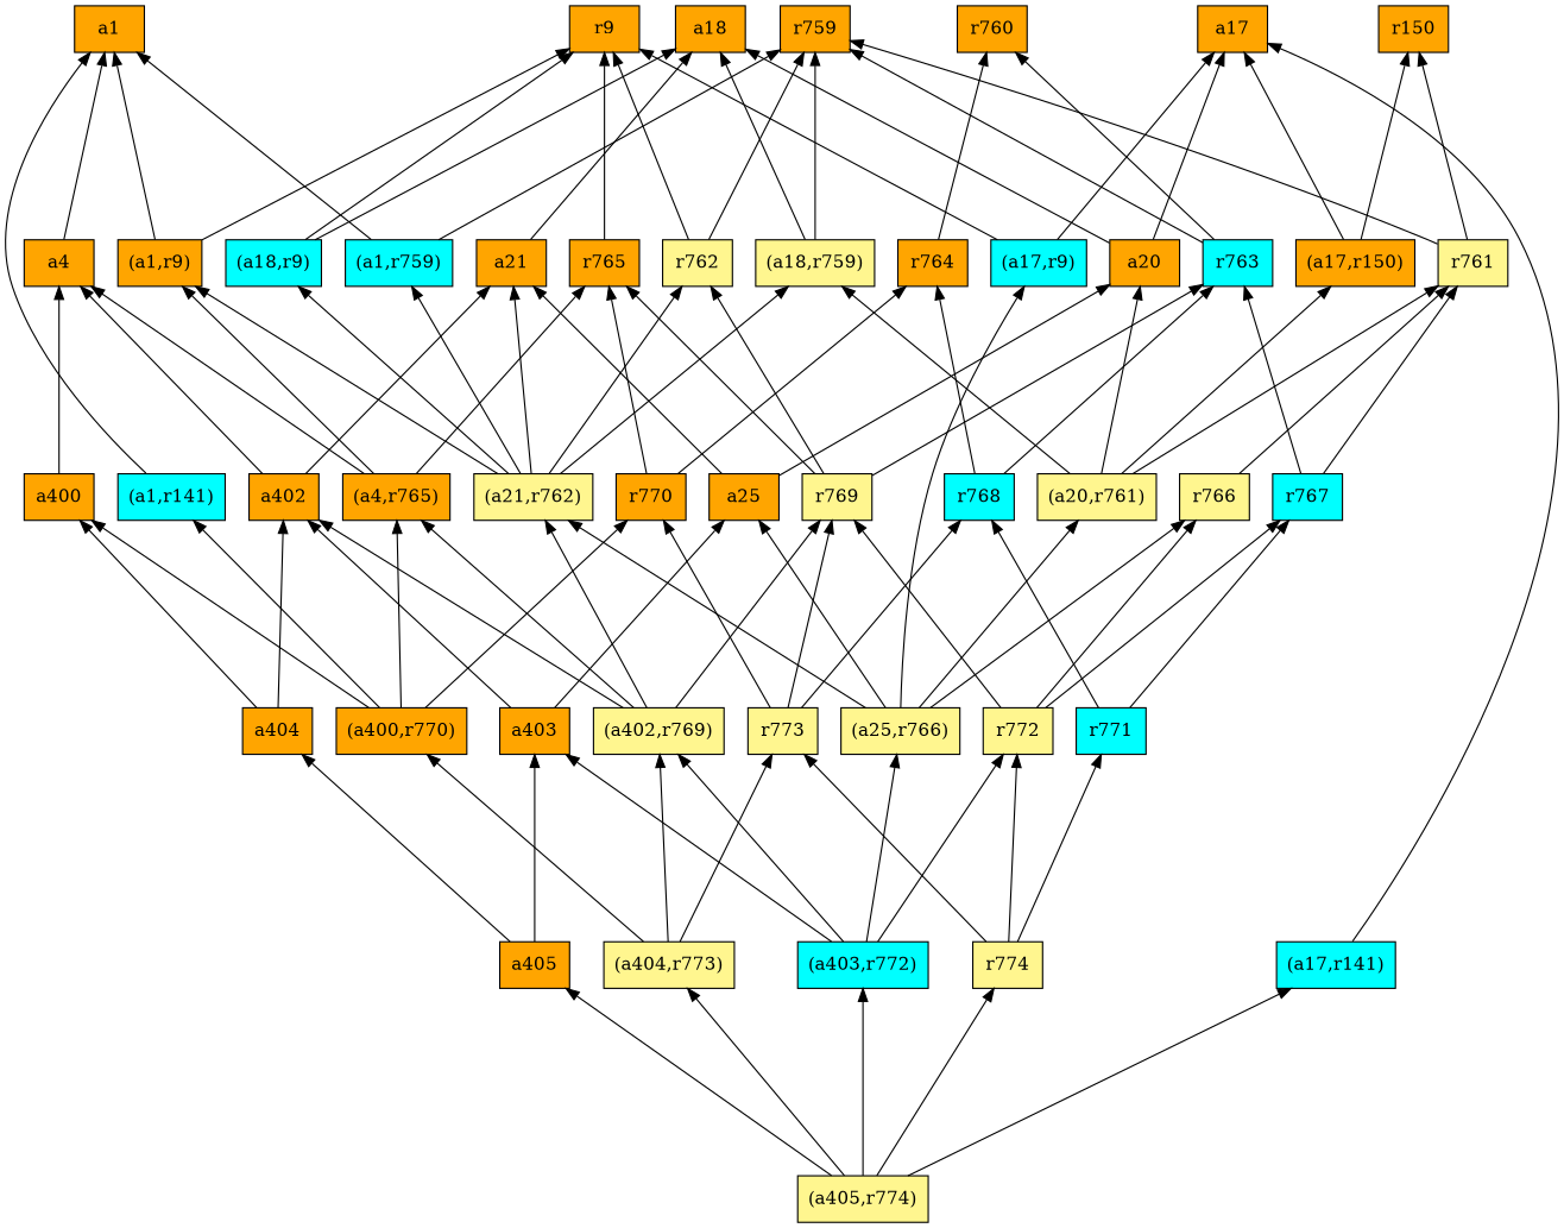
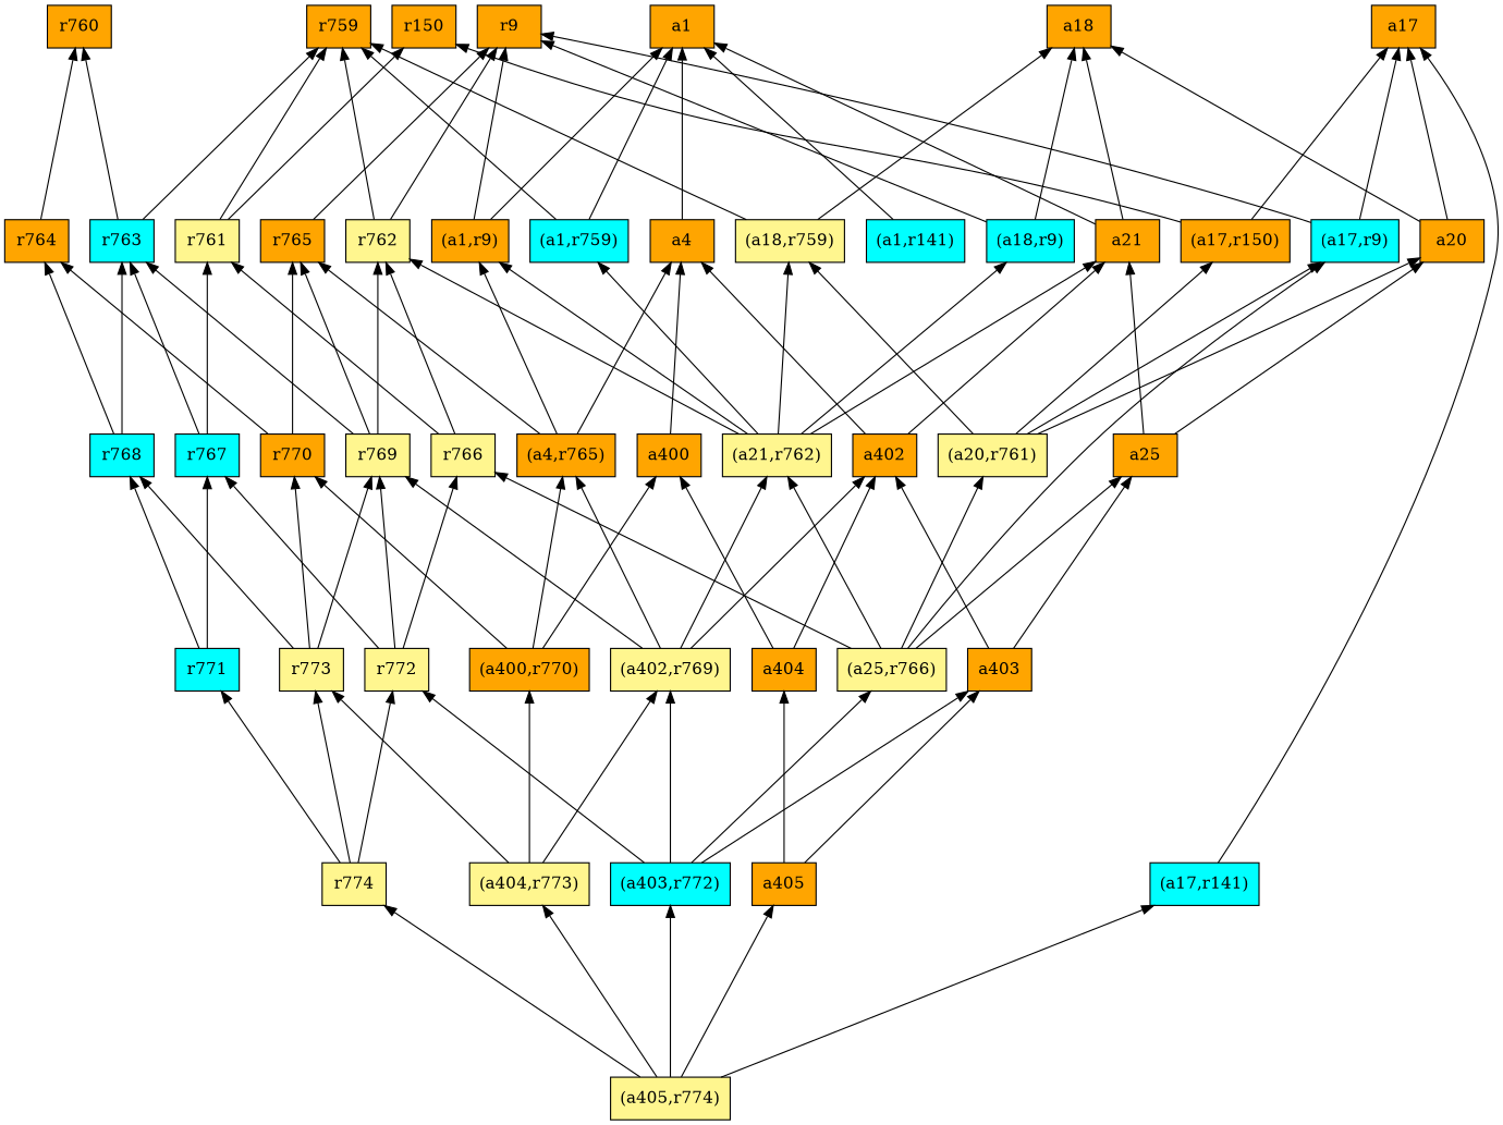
  digraph {
    rankdir=BT
    ranksep=2.0
    node [fillcolor=orange shape=record style=filled]
    n1 [label="{(a1,r9)}"]
    n2 [label="{r9}"]
    n3 [label="{a1}"]
    n4 [fillcolor=khaki1 label="{r774}"]
    n5 [fillcolor=cyan label="{r771}"]
    n6 [fillcolor=khaki1 label="{r773}"]
    n7 [fillcolor=khaki1 label="{r772}"]
    n8 [fillcolor=cyan label="{r768}"]
    n9 [fillcolor=cyan label="{r767}"]
    n10 [fillcolor=khaki1 label="{r769}"]
    n11 [label="{r770}"]
    n12 [fillcolor=khaki1 label="{r766}"]
    n13 [label="{r764}"]
    n14 [label="{r760}"]
    n15 [fillcolor=cyan label="{r763}"]
    n16 [fillcolor=khaki1 label="{r761}"]
    n17 [fillcolor=cyan label="{(a1,r141)}"]
    n18 [label="{r150}"]
    n19 [label="{r759}"]
    n20 [label="{r765}"]
    n21 [fillcolor=khaki1 label="{(a402,r769)}"]
    n22 [label="{a402}"]
    n23 [fillcolor=khaki1 label="{(a21,r762)}"]
    n24 [label="{(a4,r765)}"]
    n25 [label="{a21}"]
    n26 [label="{a4}"]
    n27 [fillcolor=cyan label="{(a1,r759)}"]
    n28 [fillcolor=khaki1 label="{r762}"]
    n29 [fillcolor=khaki1 label="{(a18,r759)}"]
    n30 [fillcolor=cyan label="{(a18,r9)}"]
    n31 [fillcolor=cyan label="{(a403,r772)}"]
    n32 [label="{a403}"]
    n33 [fillcolor=khaki1 label="{(a25,r766)}"]
    n34 [label="{a25}"]
    n35 [fillcolor=cyan label="{(a17,r9)}"]
    n36 [fillcolor=khaki1 label="{(a20,r761)}"]
    n37 [label="{a18}"]
    n38 [label="{(a400,r770)}"]
    n39 [label="{a400}"]
    n40 [label="{a405}"]
    n41 [label="{a404}"]
    n42 [label="{a20}"]
    n43 [label="{a17}"]
    n44 [fillcolor=cyan label="{(a17,r141)}"]
    n45 [fillcolor=khaki1 label="{(a405,r774)}"]
    n46 [fillcolor=khaki1 label="{(a404,r773)}"]
    n47 [label="{(a17,r150)}"]
    n1 -> n2
    n1 -> n3
    n4 -> n5
    n4 -> n6
    n4 -> n7
    n5 -> n8
    n5 -> n9
    n6 -> n8
    n6 -> n10
    n6 -> n11
    n7 -> n9
    n7 -> n10
    n7 -> n12
    n8 -> n13
    n8 -> n15
    n9 -> n15
    n9 -> n16
    n10 -> n15
    n10 -> n20
    n10 -> n28
    n11 -> n13
    n11 -> n20
    n12 -> n16
+   n12 -> n28
    n13 -> n14
    n15 -> n14
    n15 -> n19
    n16 -> n18
    n16 -> n19
    n17 -> n3
    n20 -> n2
    n21 -> n10
    n21 -> n22
    n21 -> n23
    n21 -> n24
    n22 -> n25
    n22 -> n26
    n23 -> n1
    n23 -> n25
    n23 -> n27
    n23 -> n28
    n23 -> n29
    n23 -> n30
    n24 -> n1
    n24 -> n20
    n24 -> n26
+   n25 -> n3
    n25 -> n37
    n26 -> n3
    n27 -> n3
    n27 -> n19
    n28 -> n2
    n28 -> n19
    n29 -> n19
    n29 -> n37
    n30 -> n2
    n30 -> n37
    n31 -> n7
    n31 -> n21
    n31 -> n32
    n31 -> n33
    n32 -> n22
    n32 -> n34
    n33 -> n12
    n33 -> n23
    n33 -> n34
    n33 -> n35
    n33 -> n36
    n34 -> n25
    n34 -> n42
    n35 -> n2
    n35 -> n43
-   n36 -> n16
+   n36 -> n35
    n36 -> n29
    n36 -> n42
    n36 -> n47
    n38 -> n11
-   n38 -> n17
    n38 -> n24
    n38 -> n39
    n39 -> n26
    n40 -> n32
    n40 -> n41
    n41 -> n22
    n41 -> n39
    n42 -> n37
    n42 -> n43
    n44 -> n43
    n45 -> n4
    n45 -> n31
    n45 -> n40
    n45 -> n44
    n45 -> n46
    n46 -> n6
    n46 -> n21
    n46 -> n38
    n47 -> n18
    n47 -> n43
  }
